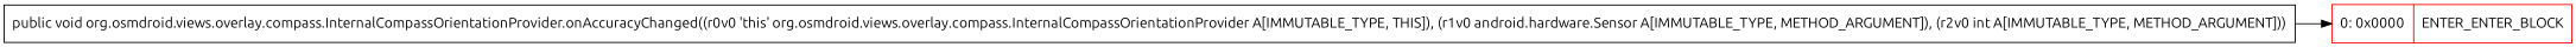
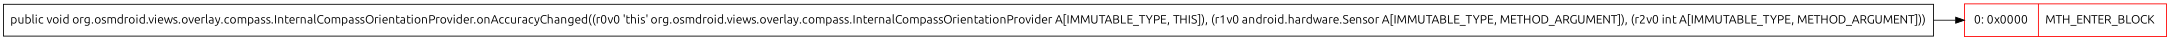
  digraph {
    rankdir=LR
    fontname=Ubuntu
    node [shape=record fontname=Ubuntu]
-   n1 [color=red label="{0\:\ 0x0000|ENTER_ENTER_BLOCK\l}"]
+   n1 [color=red label="{0\:\ 0x0000|MTH_ENTER_BLOCK\l}"]
    n2 [label="{public void org.osmdroid.views.overlay.compass.InternalCompassOrientationProvider.onAccuracyChanged((r0v0 'this' org.osmdroid.views.overlay.compass.InternalCompassOrientationProvider A[IMMUTABLE_TYPE, THIS]), (r1v0 android.hardware.Sensor A[IMMUTABLE_TYPE, METHOD_ARGUMENT]), (r2v0 int A[IMMUTABLE_TYPE, METHOD_ARGUMENT])) }"]
    subgraph cluster_1 {
      label="R(0)"
    }
    n2 -> n1 [fontname=Ubuntu]
  }
